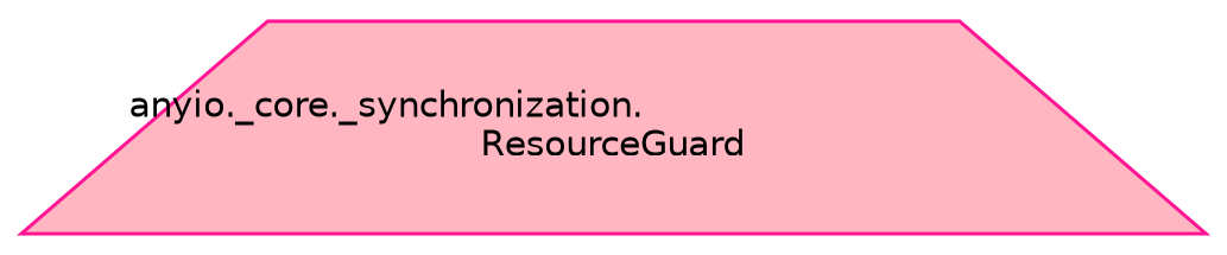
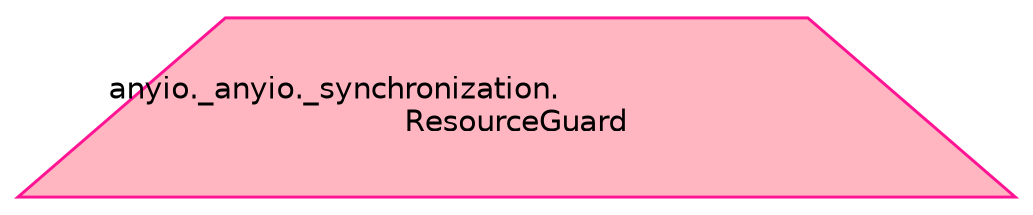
  digraph {
    rankdir=LR
-   n1 [color=deeppink fillcolor=lightpink fontname=Helvetica fontsize=10 height=0.2 label="anyio._core._synchronization.\lResourceGuard" shape=trapezium style=filled width=0.4]
+   n1 [color=deeppink fillcolor=lightpink fontname=Helvetica fontsize=10 height=0.2 label="anyio._anyio._synchronization.\lResourceGuard" shape=trapezium style=filled width=0.4]
  }
